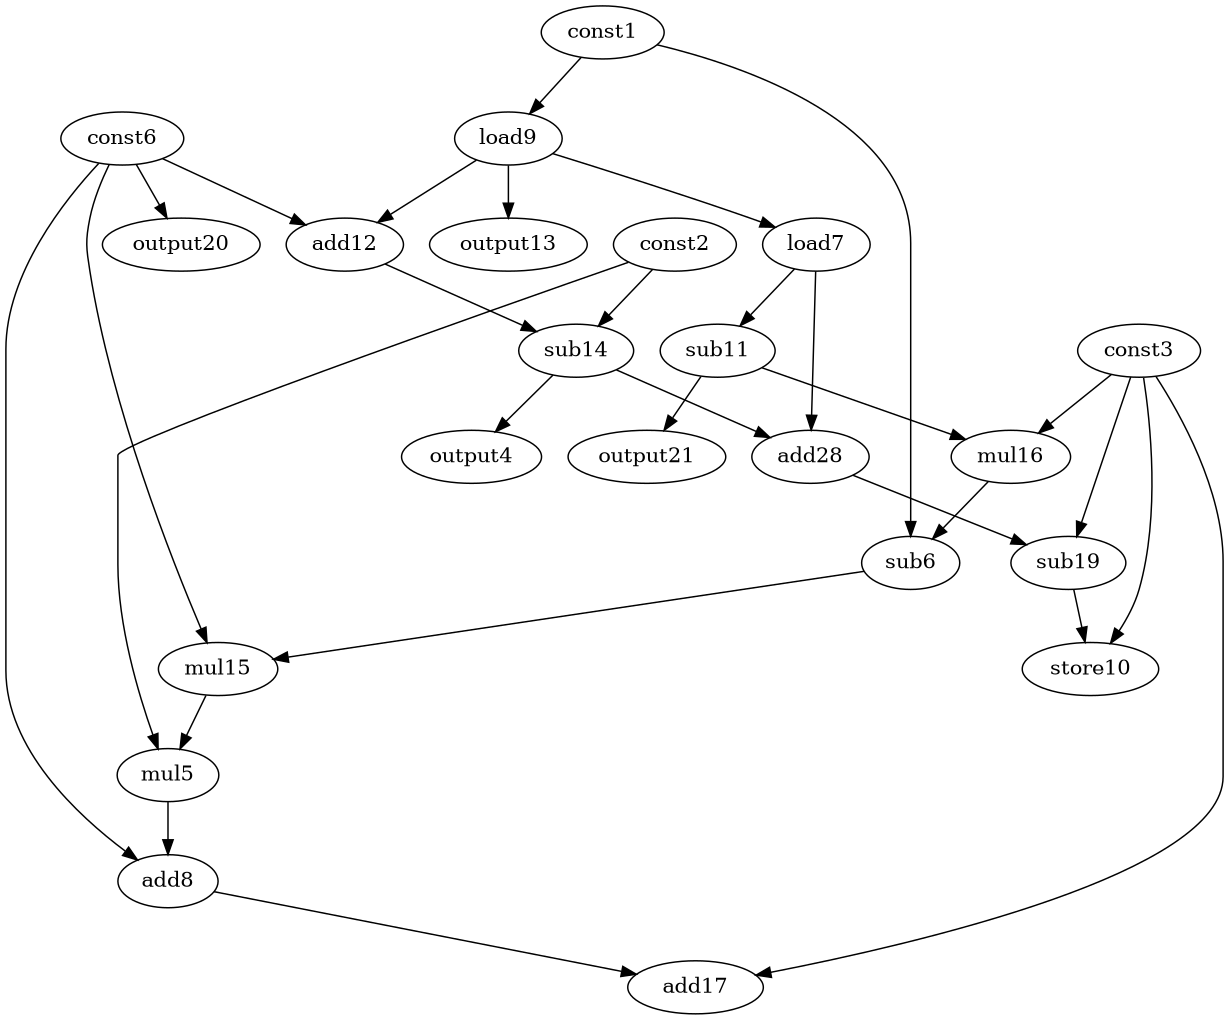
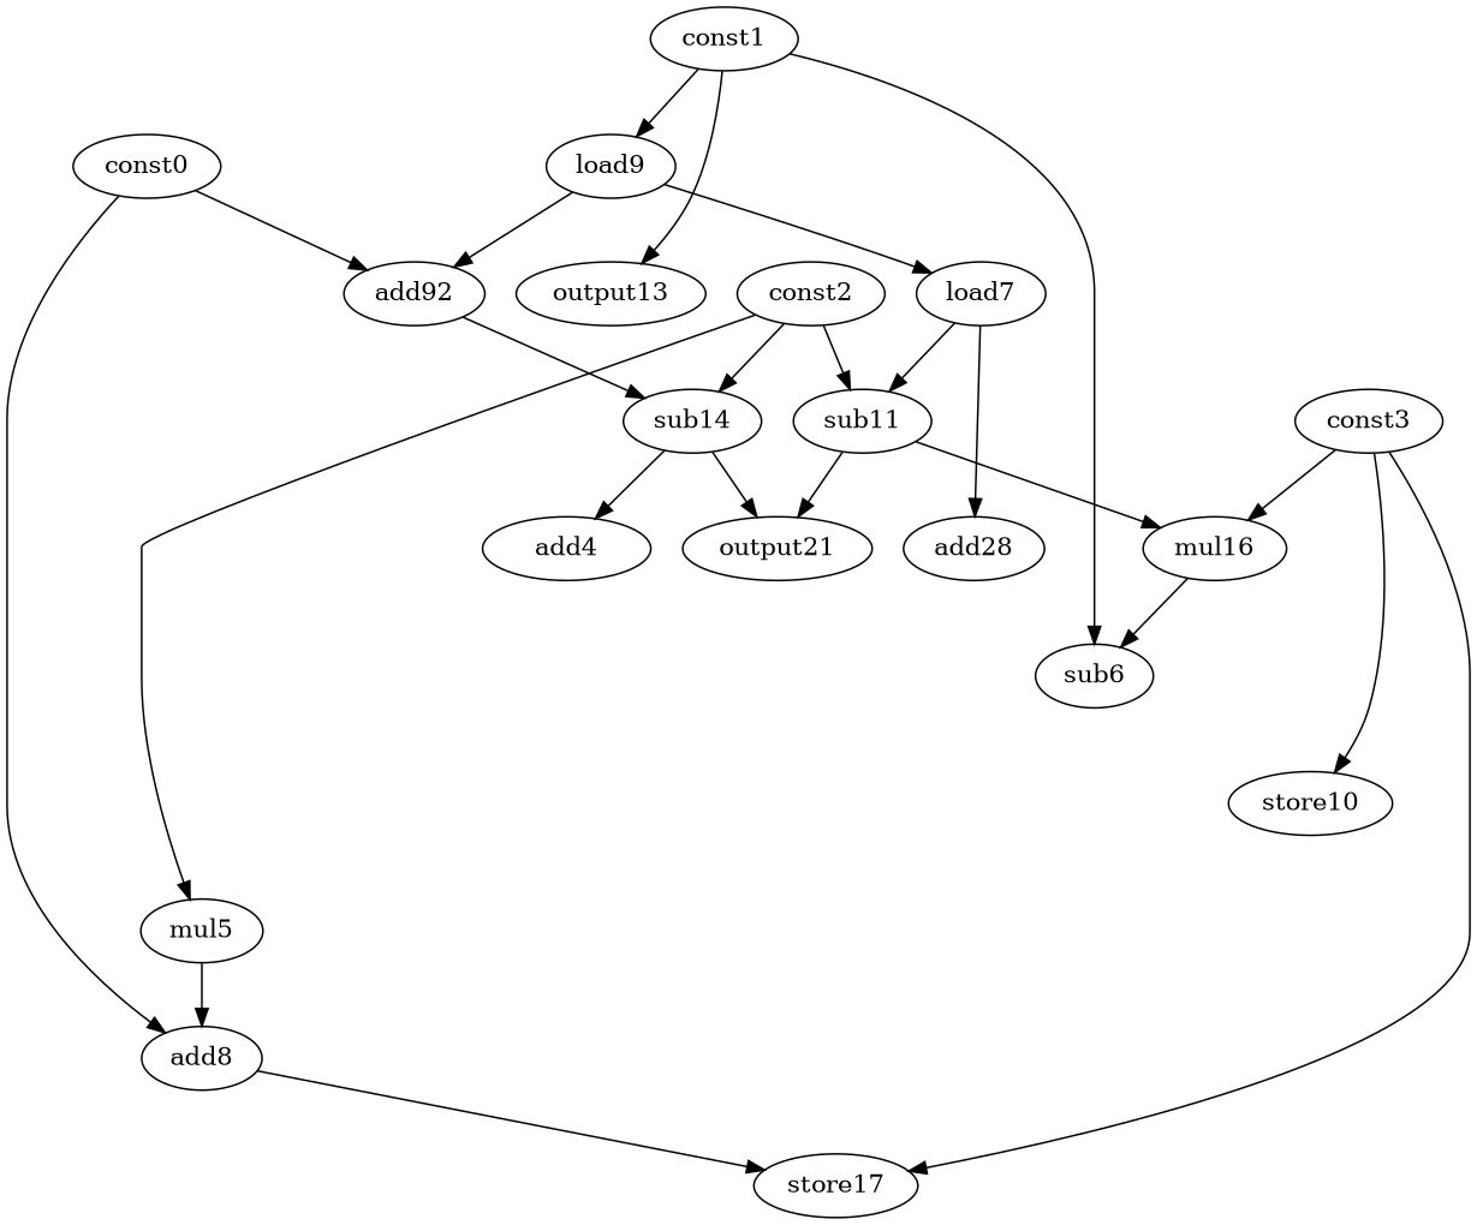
  digraph {
    node [opcode=const]
    edge [operand=0]
    add8 [opcode=add]
-   const0 [label=const6]
-   add12 [opcode=add]
-   mul15 [opcode=mul]
-   output20 [opcode=output]
-   store17 [opcode=store label=add17]
+   const0
+   add12 [opcode=add label=add92]
+   store17 [opcode=store]
    sub14 [opcode=sub]
    mul5 [opcode=mul]
    sub6 [opcode=sub]
    const1
    load9 [opcode=load]
    output13 [opcode=output]
    load7 [opcode=load]
    const2
    sub11 [opcode=sub]
    n16 [label=add28 opcode=add]
    mul16 [opcode=mul]
    output21 [opcode=output]
-   output4 [opcode=output]
+   output4 [opcode=output label=add4]
    store10 [opcode=store]
    const3
-   sub19 [opcode=sub]
    add8 -> store17
    const0 -> add8
    const0 -> add12
-   const0 -> mul15
-   const0 -> output20
    add12 -> sub14 [operand=1]
-   mul15 -> mul5 [operand=1]
-   sub14 -> n16
+   sub14 -> output21
    sub14 -> output4
    mul5 -> add8 [operand=1]
-   sub6 -> mul15 [operand=1]
    const1 -> sub6 [operand=1]
    const1 -> load9
-   load9 -> output13
+   const1 -> output13
    load9 -> add12 [operand=1]
    load9 -> load7
    load7 -> sub11 [operand=1]
    load7 -> n16 [operand=1]
    const2 -> sub14
    const2 -> mul5
+   const2 -> sub11
    sub11 -> mul16 [operand=1]
    sub11 -> output21
-   n16 -> sub19
    mul16 -> sub6
    const3 -> store17 [operand=1]
    const3 -> mul16
    const3 -> store10
-   const3 -> sub19 [operand=1]
-   sub19 -> store10 [operand=1]
  }
